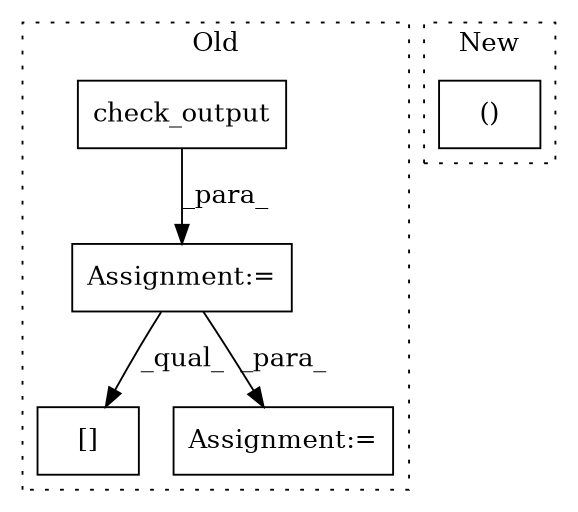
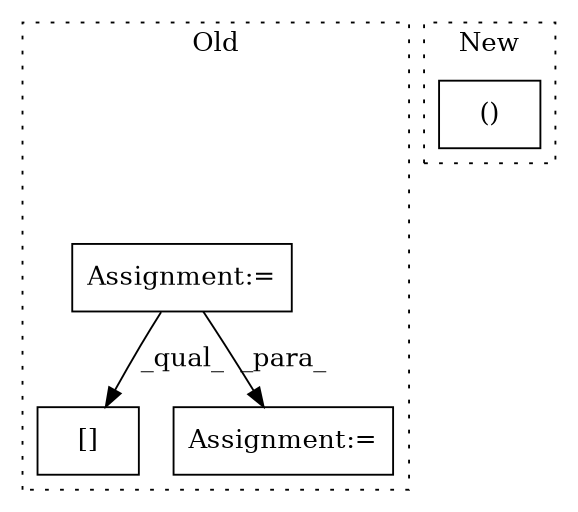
  digraph {
    node [a=7 shape=box]
-   n1 [a=32 l="13,1" label=check_output s="2710,2789"]
    n2 [l=1 label="Assignment:=" s=2853]
    n3 [a=2 l="6,1" label="[]" s="2983,2990"]
    n4 [l=7 label="Assignment:=" s=2920]
    n5 [a=106 l=62 label="()" s=3195]
    subgraph cluster_1 {
      label=Old
      style=dotted
-     n1
      n2
      n3
      n4
    }
    subgraph cluster_2 {
      label=New
      style=dotted
      n5
    }
-   n1 -> n2 [label=_para_]
    n2 -> n3 [label=_qual_]
    n2 -> n4 [label=_para_]
  }
